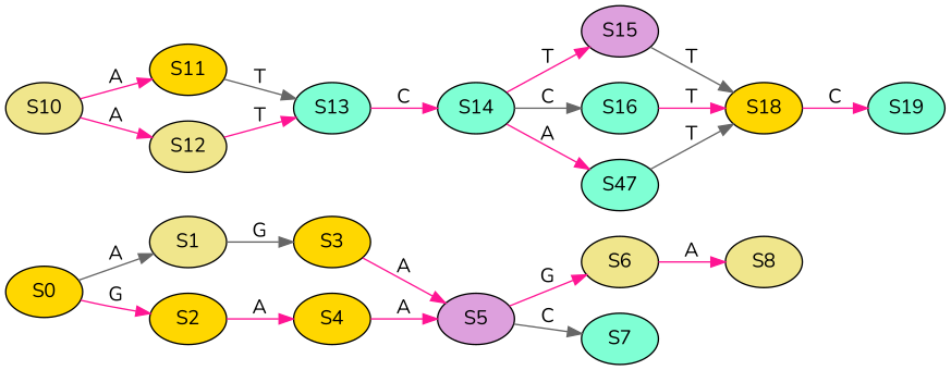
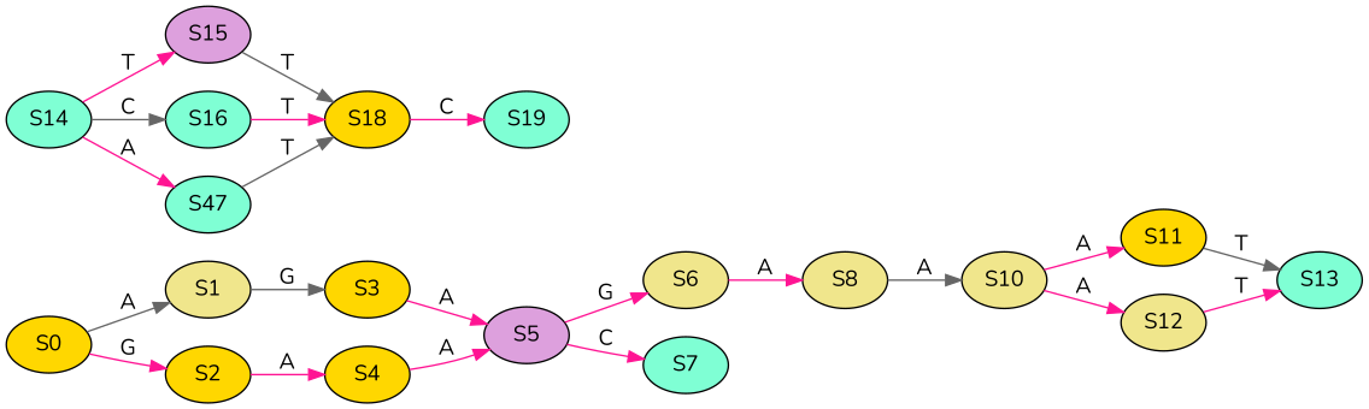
  strict digraph {
    fontname=Nunito
    rankdir=LR
    node [fillcolor=gold fontname=Nunito style=filled]
    edge [color=deeppink fontname=Nunito]
    S0
    S1 [fillcolor=khaki]
    S2
    S3
    S4
    S5 [fillcolor=plum]
    S6 [fillcolor=khaki]
    S7 [fillcolor=aquamarine]
    S8 [fillcolor=khaki]
    S10 [fillcolor=khaki]
    S11
    S12 [fillcolor=khaki]
    S13 [fillcolor=aquamarine]
    S14 [fillcolor=aquamarine]
    S15 [fillcolor=plum]
    S16 [fillcolor=aquamarine]
    n17 [fillcolor=aquamarine label=S47]
    S18
    S19 [fillcolor=aquamarine]
    S0 -> S1 [color=gray40 label=A]
    S0 -> S2 [label=G]
    S1 -> S3 [color=gray40 label=G]
    S2 -> S4 [label=A]
    S3 -> S5 [label=A]
    S4 -> S5 [label=A]
    S5 -> S6 [label=G]
-   S5 -> S7 [color=gray40 label=C]
+   S5 -> S7 [label=C]
    S6 -> S8 [label=A]
+   S8 -> S10 [color=gray40 label=A]
    S10 -> S11 [label=A]
    S10 -> S12 [label=A]
    S11 -> S13 [color=gray40 label=T]
    S12 -> S13 [label=T]
-   S13 -> S14 [label=C]
    S14 -> S15 [label=T]
    S14 -> S16 [color=gray40 label=C]
    S14 -> n17 [label=A]
    S15 -> S18 [color=gray40 label=T]
    S16 -> S18 [label=T]
    n17 -> S18 [color=gray40 label=T]
    S18 -> S19 [label=C]
  }
